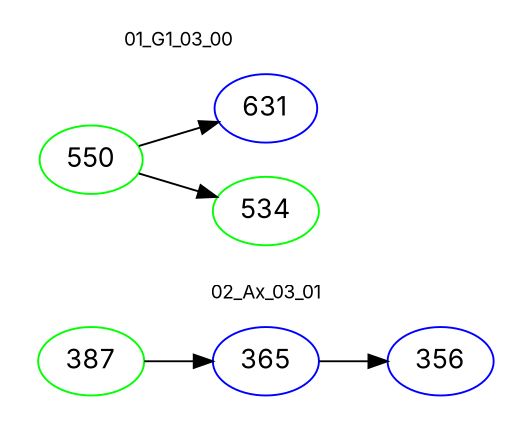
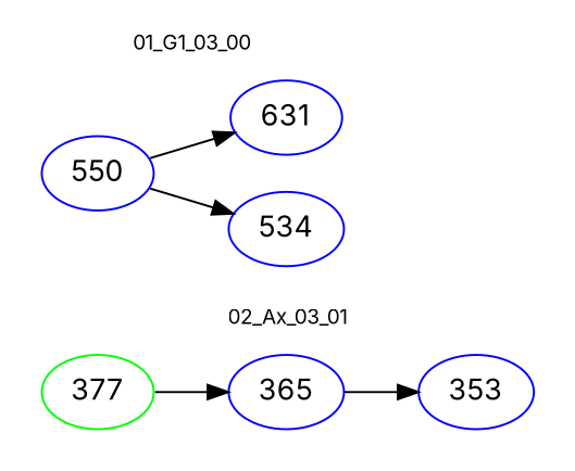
  digraph {
    fontname=Inter
    rankdir=LR
    node [color=blue fontname=Inter]
    edge [color=black fontname=Inter]
    n1 [label=365]
-   n2 [label=356]
-   n3 [color=green label=387]
-   n4 [color=green label=550]
-   n5 [color=green label=534]
+   n2 [label=353]
+   n3 [color=green label=377]
+   n4 [label=550]
+   n5 [label=534]
    n6 [label=631]
    subgraph cluster_1 {
      color=white
      fontsize=10
      label="02_Ax_03_01"
      n1
      n2
      n3
    }
    subgraph cluster_2 {
      color=white
      fontsize=10
      label="01_G1_03_00"
      n4
      n5
      n6
    }
    n1 -> n2
    n3 -> n1
    n4 -> n5
    n4 -> n6
  }
